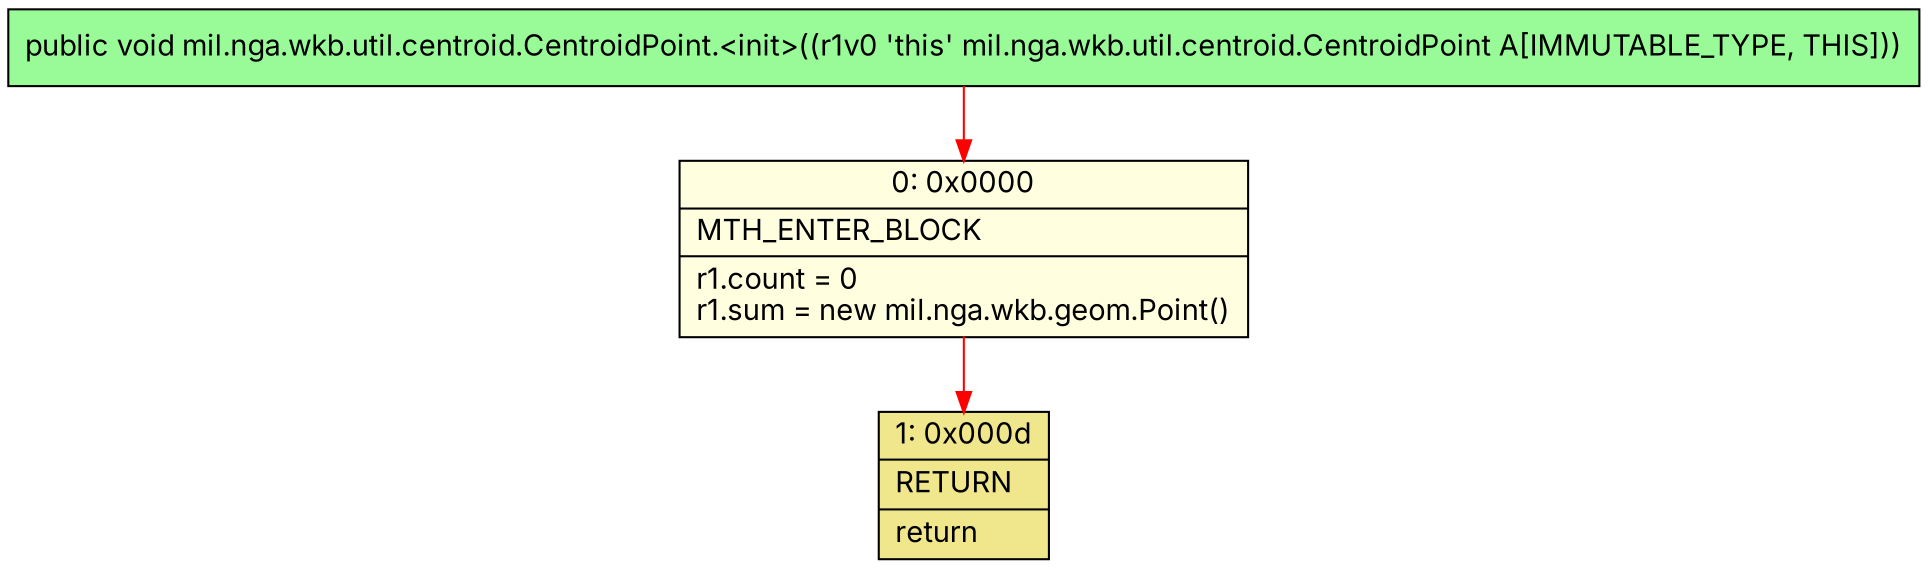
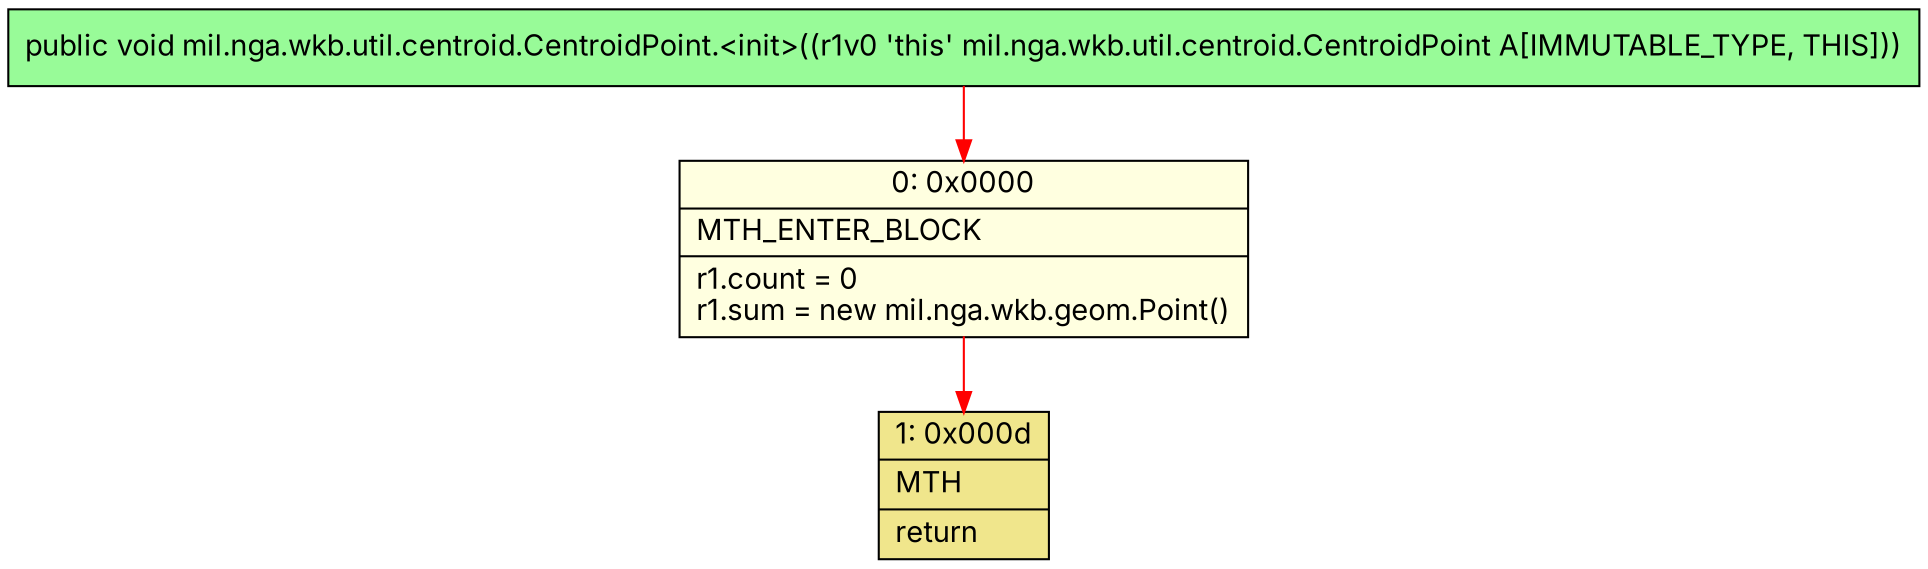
  digraph {
    fontname=Inter
    node [shape=record style=filled fontname=Inter]
    edge [color=red fontname=Inter]
    n1 [label="{0\:\ 0x0000|MTH_ENTER_BLOCK\l|r1.count = 0\lr1.sum = new mil.nga.wkb.geom.Point()\l}" fillcolor=lightyellow]
-   n2 [label="{1\:\ 0x000d|RETURN\l|return\l}" fillcolor=khaki]
+   n2 [label="{1\:\ 0x000d|MTH\l|return\l}" fillcolor=khaki]
    n3 [label="{public void mil.nga.wkb.util.centroid.CentroidPoint.\<init\>((r1v0 'this' mil.nga.wkb.util.centroid.CentroidPoint A[IMMUTABLE_TYPE, THIS])) }" fillcolor=palegreen]
    n1 -> n2
    n3 -> n1
  }
